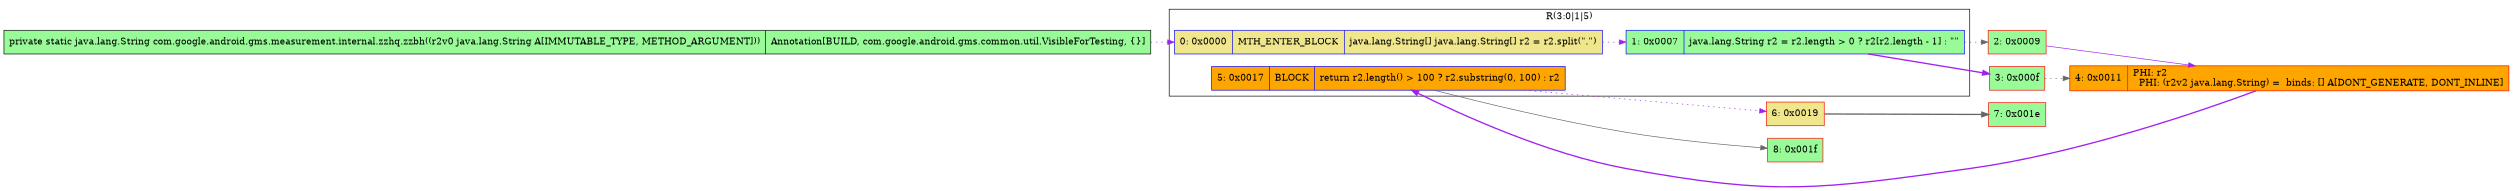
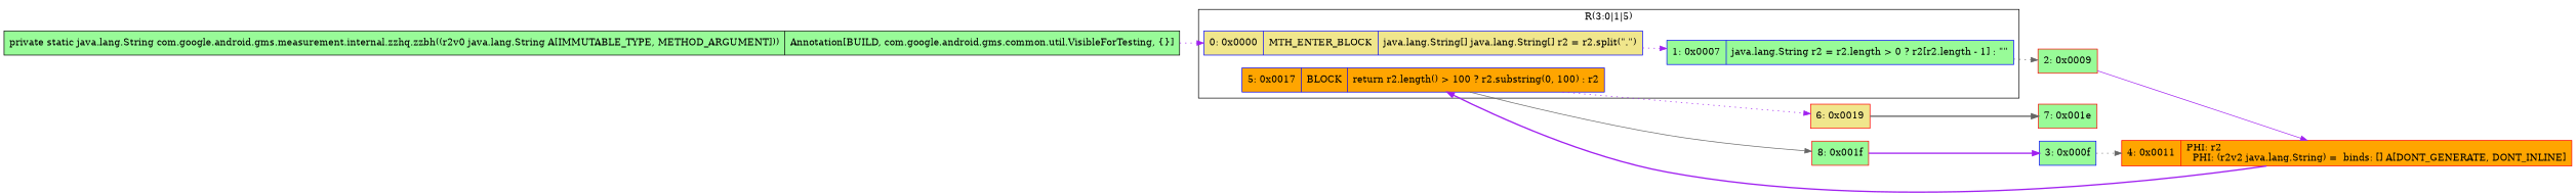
  digraph {
    rankdir=LR
    node [color=red fillcolor=palegreen shape=record style=filled]
    edge [color=purple style=dotted]
    n1 [color=blue fillcolor=khaki label="{0\:\ 0x0000|MTH_ENTER_BLOCK\l|java.lang.String[] java.lang.String[] r2 = r2.split(\".\")\l}"]
    n2 [color=blue label="{1\:\ 0x0007|java.lang.String r2 = r2.length \> 0 ? r2[r2.length \- 1] : \"\"\l}"]
    n3 [color=blue fillcolor=orange label="{5\:\ 0x0017|BLOCK\l|return r2.length() \> 100 ? r2.substring(0, 100) : r2\l}"]
    n4 [label="{2\:\ 0x0009}"]
-   n5 [label="{3\:\ 0x000f}"]
+   n5 [color=blue label="{3\:\ 0x000f}"]
    n6 [fillcolor=khaki label="{6\:\ 0x0019}"]
    n7 [label="{8\:\ 0x001f}"]
    n8 [fillcolor=orange label="{4\:\ 0x0011|PHI: r2 \l  PHI: (r2v2 java.lang.String) =  binds: [] A[DONT_GENERATE, DONT_INLINE]\l}"]
    n9 [label="{7\:\ 0x001e}"]
    n10 [label="{private static java.lang.String com.google.android.gms.measurement.internal.zzhq.zzbh((r2v0 java.lang.String A[IMMUTABLE_TYPE, METHOD_ARGUMENT]))  | Annotation[BUILD, com.google.android.gms.common.util.VisibleForTesting, \{\}]\l}" color=""]
    subgraph cluster_1 {
      label="R(3:0|1|5)"
      n1
      n2
      n3
    }
    n1 -> n2
    n2 -> n4 [color=gray40]
-   n2 -> n5 [style=bold]
+   n7 -> n5 [style=bold]
    n3 -> n6
    n3 -> n7 [color=gray40 style=solid]
    n4 -> n8 [style=solid]
    n5 -> n8 [color=gray40]
    n6 -> n9 [color=gray40 style=bold]
    n8 -> n3 [style=bold]
    n10 -> n1
  }
